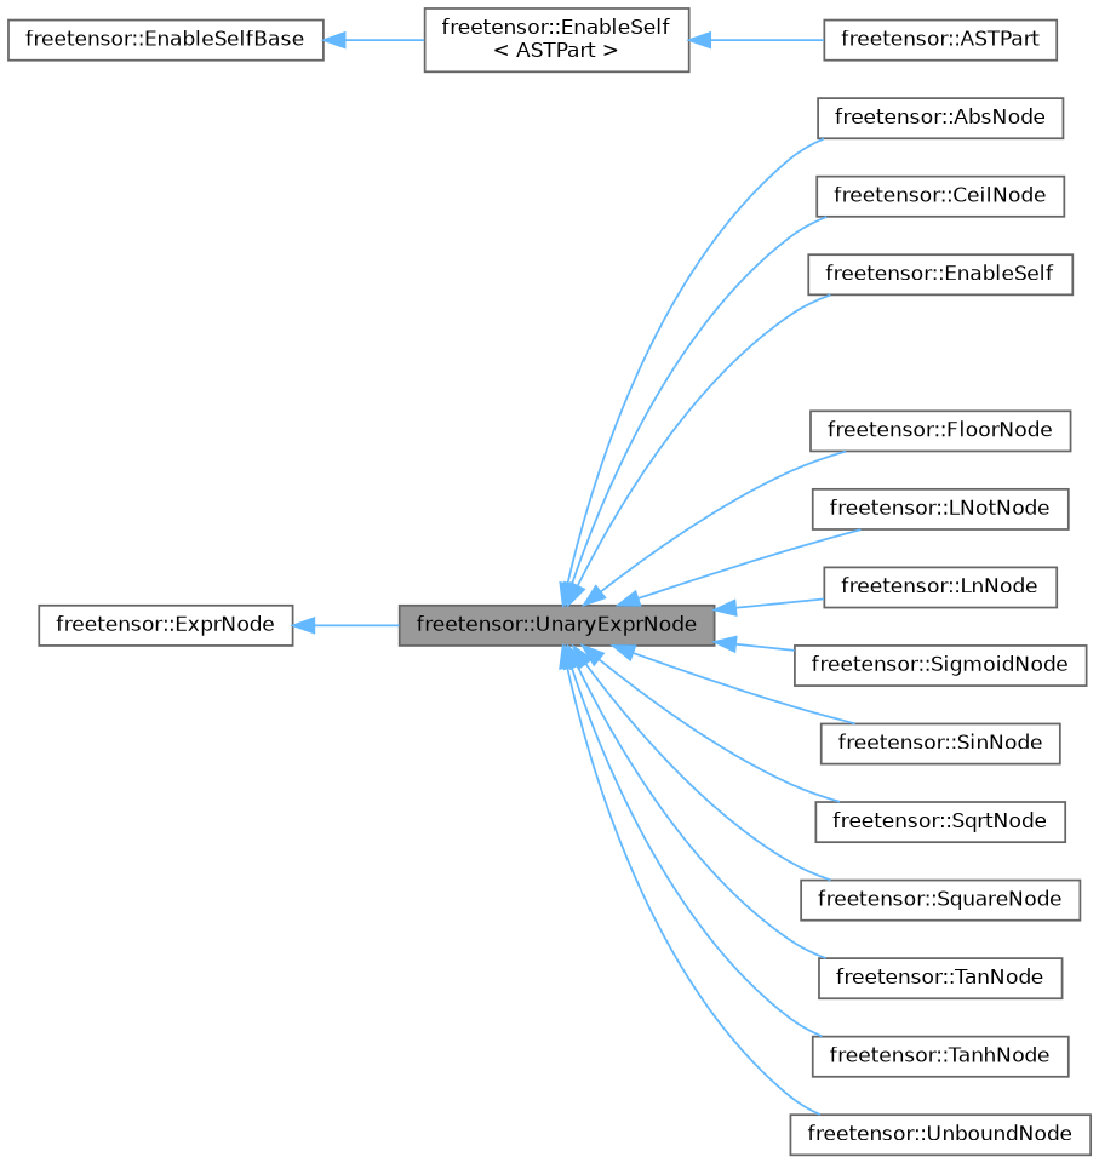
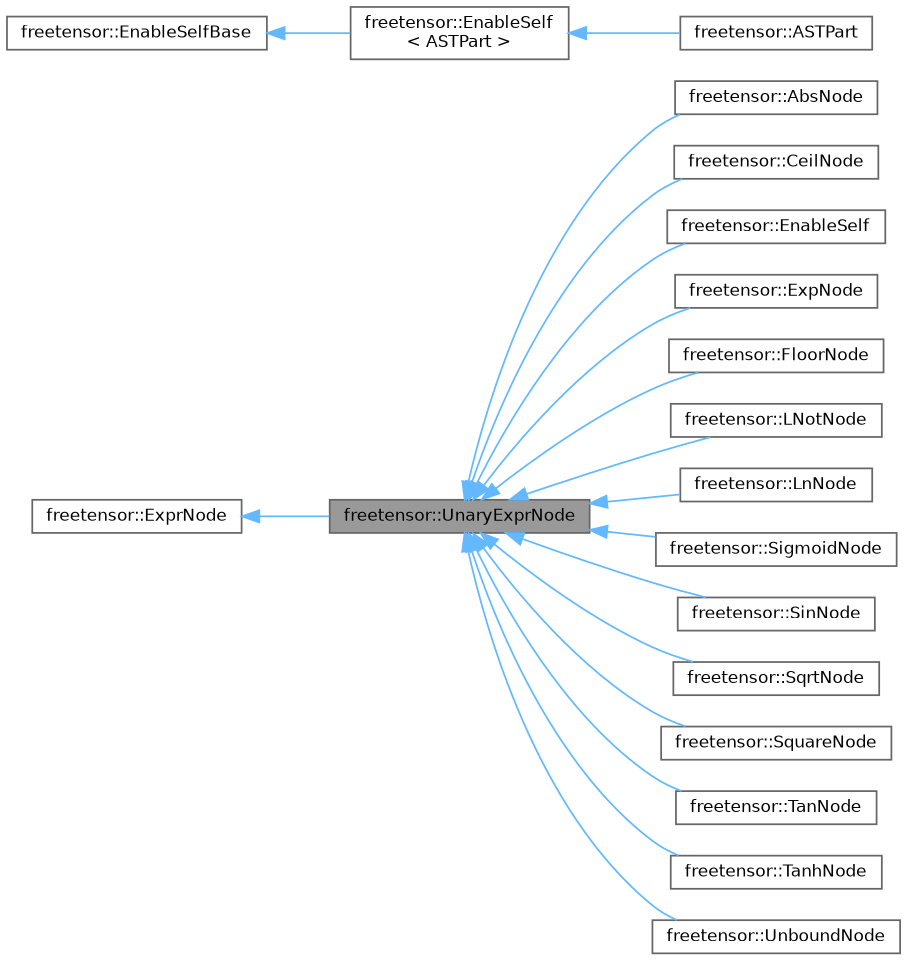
  digraph {
    rankdir=LR
    node [color=gray40 fillcolor=white fontname=Helvetica fontsize=10 shape=box style=filled]
    edge [color=steelblue1 dir=back fontname=Helvetica fontsize=10 labelfontname=Helvetica labelfontsize=10 style=solid]
    n1 [fillcolor=grey60 fontcolor=black height=0.2 label="freetensor::UnaryExprNode" width=0.4]
    n2 [height=0.2 label="freetensor::AbsNode" width=0.4]
    n3 [height=0.2 label="freetensor::CeilNode" width=0.4]
    n4 [height=0.2 label="freetensor::EnableSelf" width=0.4]
+   n5 [height=0.2 label="freetensor::ExpNode" width=0.4]
    n6 [height=0.2 label="freetensor::FloorNode" width=0.4]
    n7 [height=0.2 label="freetensor::LNotNode" width=0.4]
    n8 [height=0.2 label="freetensor::LnNode" width=0.4]
    n9 [height=0.2 label="freetensor::SigmoidNode" width=0.4]
    n10 [height=0.2 label="freetensor::SinNode" width=0.4]
    n11 [height=0.2 label="freetensor::SqrtNode" width=0.4]
    n12 [height=0.2 label="freetensor::SquareNode" width=0.4]
    n13 [height=0.2 label="freetensor::TanNode" width=0.4]
    n14 [height=0.2 label="freetensor::TanhNode" width=0.4]
    n15 [height=0.2 label="freetensor::UnboundNode" width=0.4]
    n16 [height=0.2 label="freetensor::ExprNode" width=0.4]
    n17 [height=0.2 label="freetensor::ASTPart" width=0.4]
    n18 [height=0.2 label="freetensor::EnableSelf\l\< ASTPart \>" width=0.4]
    n19 [height=0.2 label="freetensor::EnableSelfBase" width=0.4]
    n1 -> n2
    n1 -> n3
    n1 -> n4
+   n1 -> n5
    n1 -> n6
    n1 -> n7
    n1 -> n8
    n1 -> n9
    n1 -> n10
    n1 -> n11
    n1 -> n12
    n1 -> n13
    n1 -> n14
    n1 -> n15
    n16 -> n1
    n18 -> n17
    n19 -> n18
  }
